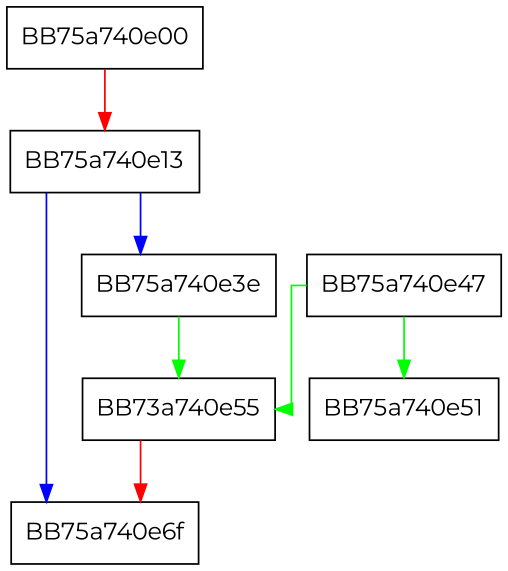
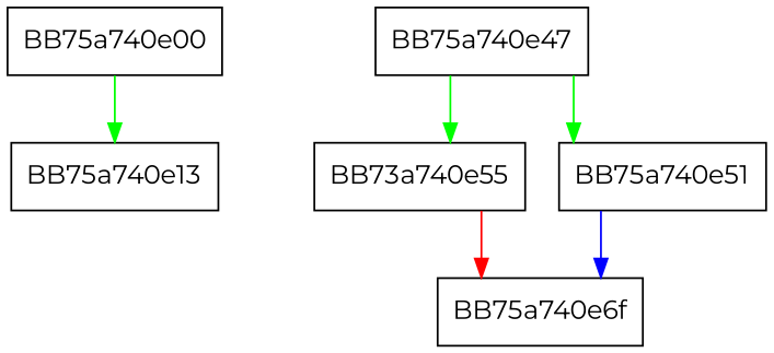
  digraph {
    fontname=Montserrat
    splines=ortho
    node [fontname=Montserrat shape=box]
    edge [color=green fontname=Montserrat]
    BB75a740e00
    BB75a740e13
-   BB75a740e3e
    n4 [label=BB73a740e55]
    BB75a740e6f
    BB75a740e47
    BB75a740e51
-   BB75a740e00 -> BB75a740e13 [color=red]
-   BB75a740e13 -> BB75a740e3e [color=blue]
-   BB75a740e3e -> n4
+   BB75a740e00 -> BB75a740e13
    n4 -> BB75a740e6f [color=red]
    BB75a740e47 -> n4
    BB75a740e47 -> BB75a740e51
-   BB75a740e13 -> BB75a740e6f [color=blue]
+   BB75a740e51 -> BB75a740e6f [color=blue]
  }
